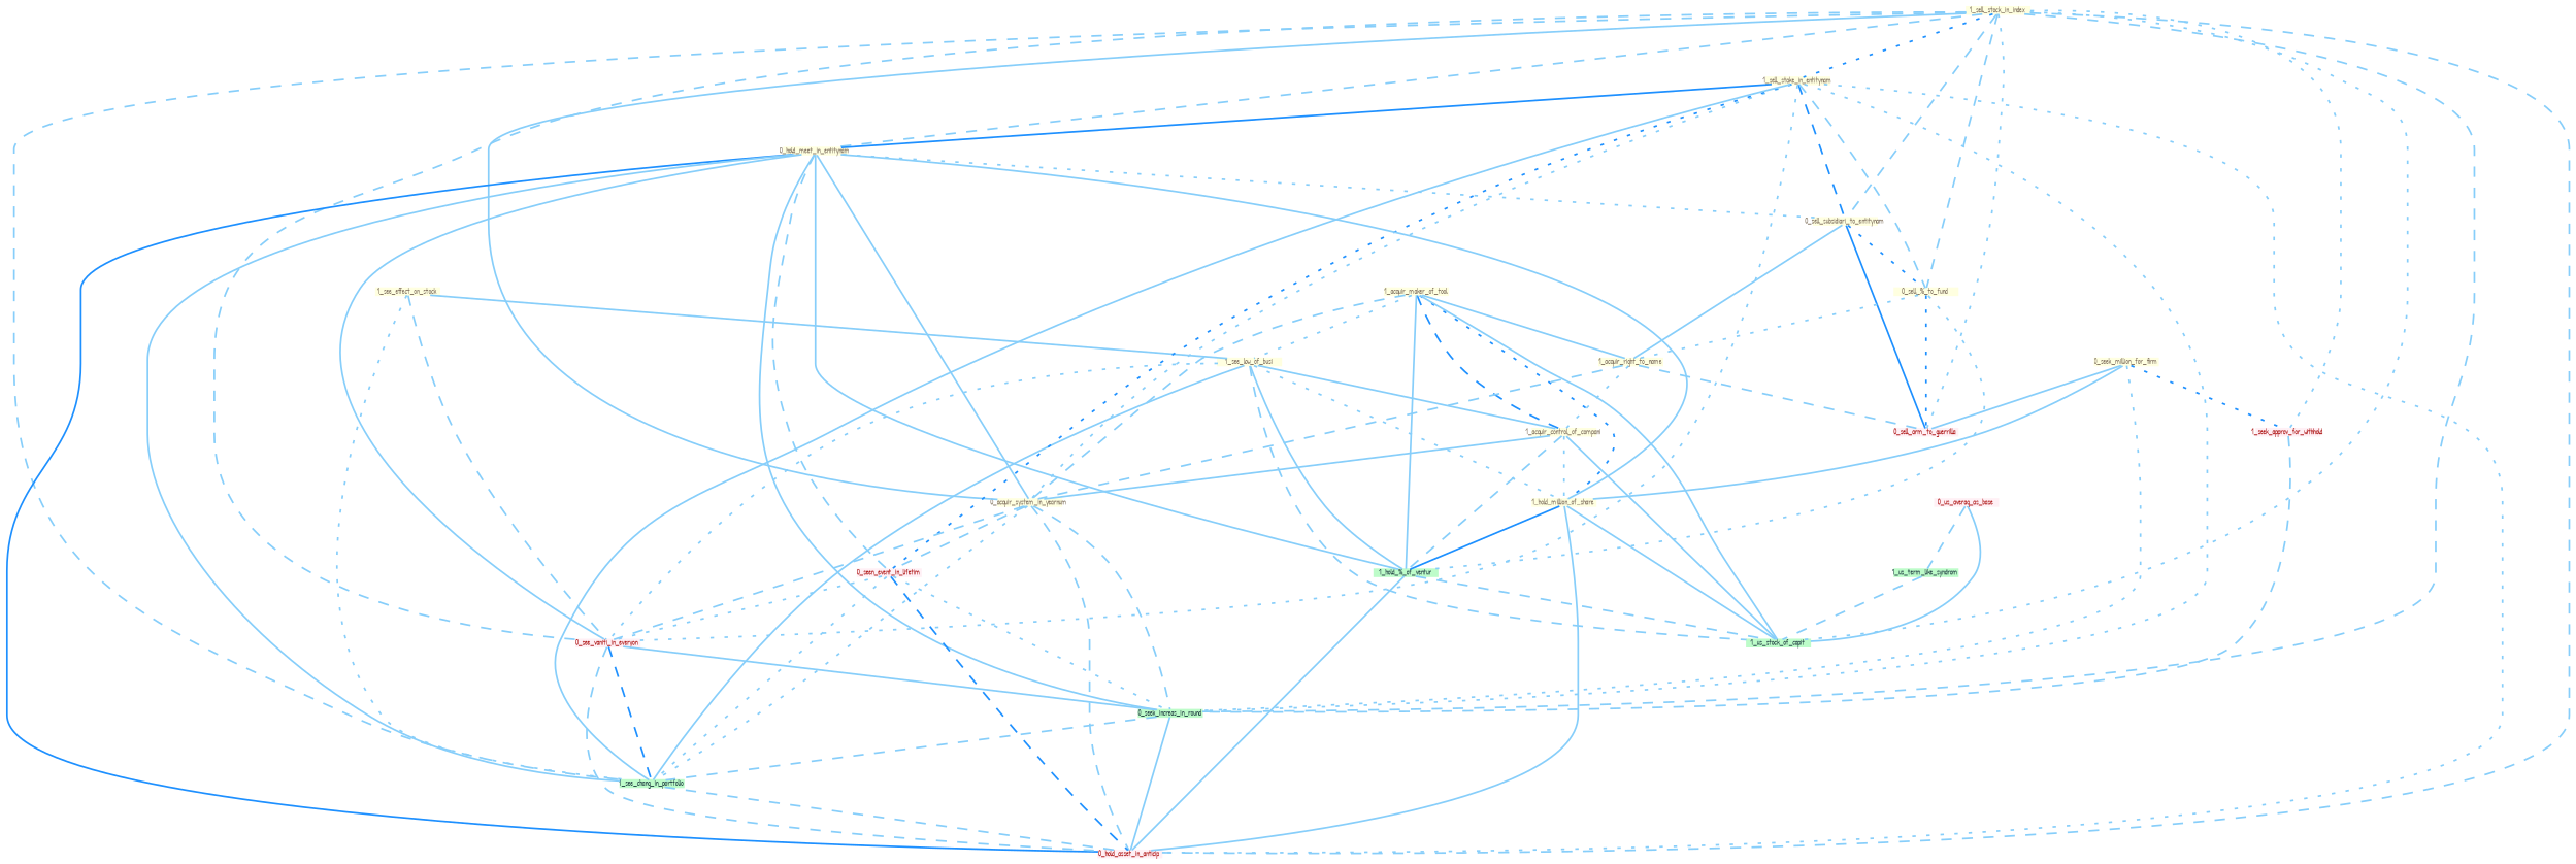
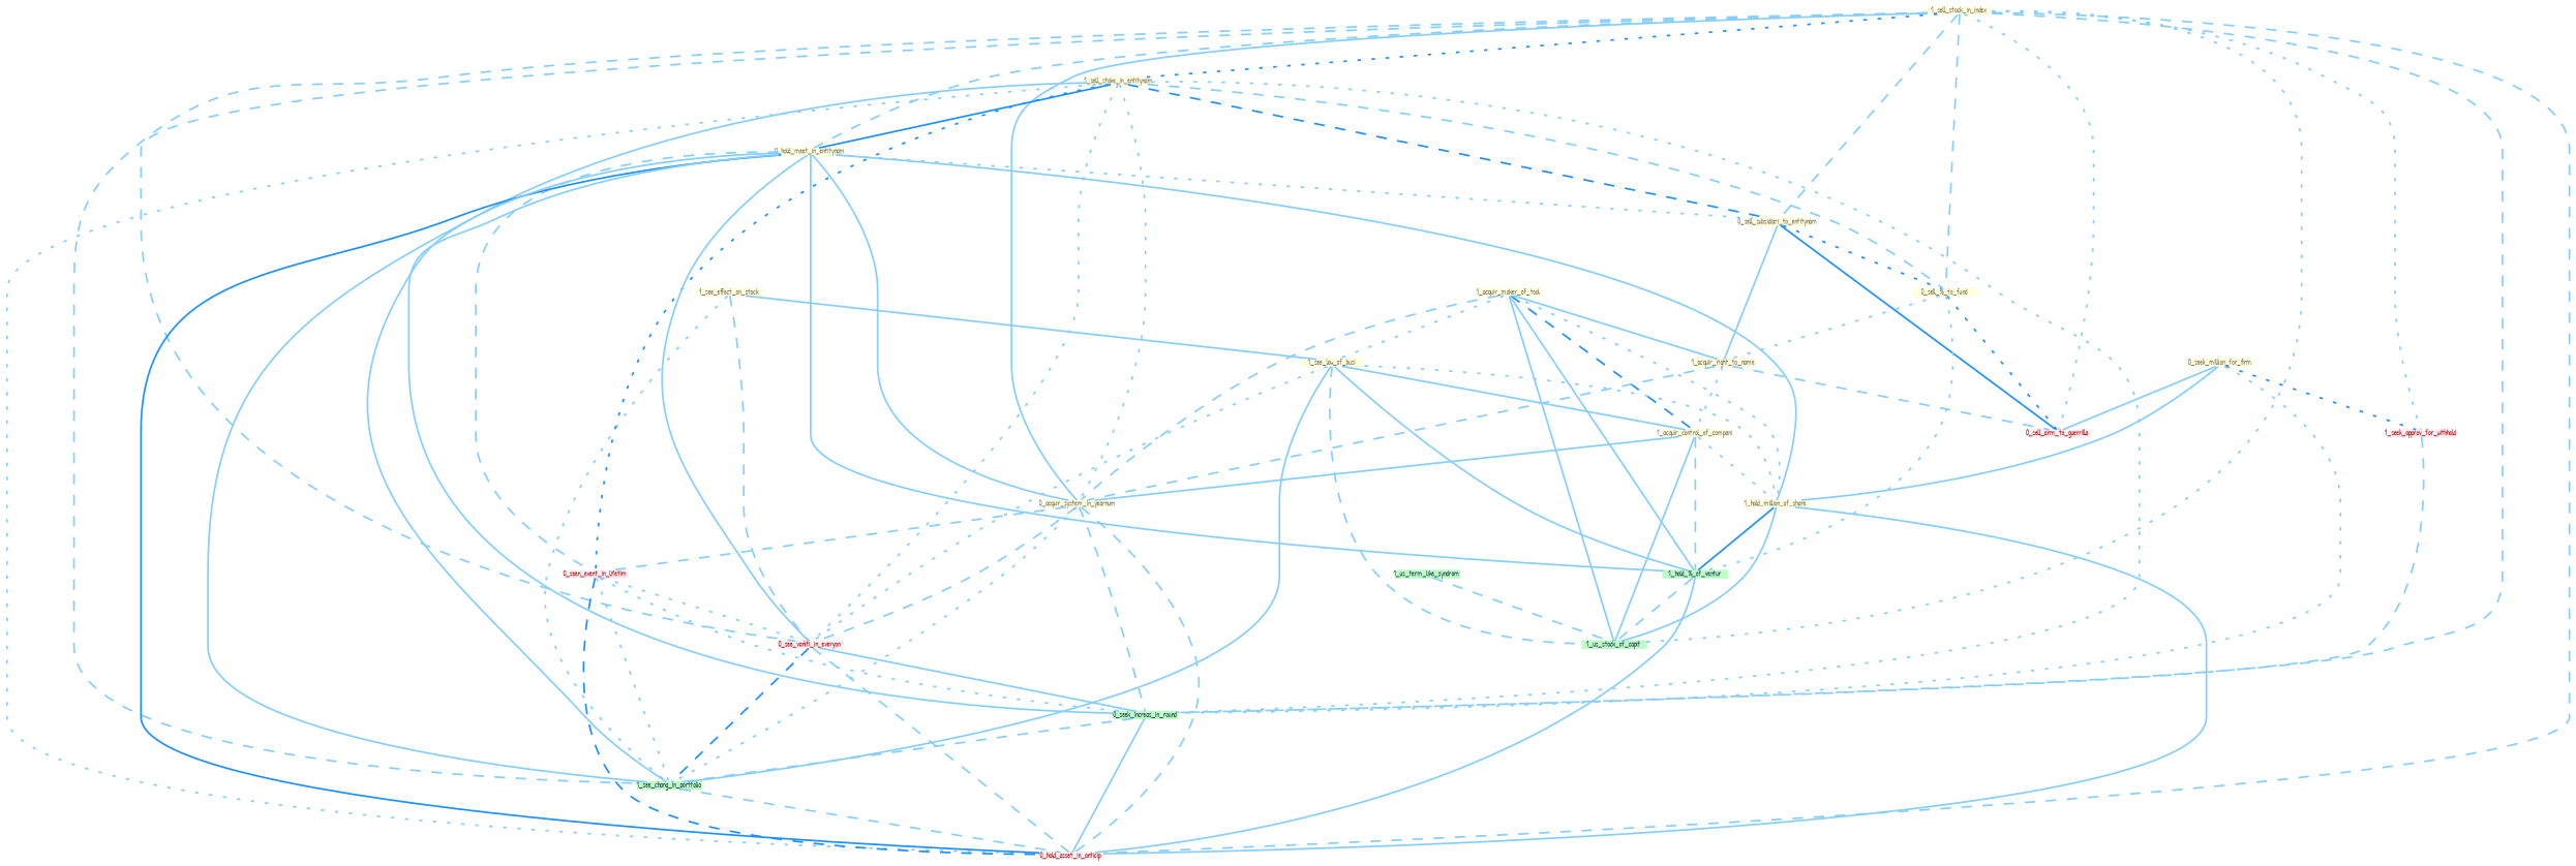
  graph {
    fontname="Patrick Hand"
    node [color="#ffffe0" fixedsize=true fontcolor="#8b7d6b" fontname="Patrick Hand" fontsize=4 shape=polygon style=filled]
    edge [color="#87cefa" fontname="Patrick Hand" style=solid w=1]
    "1_acquir_maker_of_tool " [height=.06 width=.5]
    "1_see_effect_on_stock " [height=.06 width=.5]
    "1_see_low_of_busi " [height=.06 width=.5]
    "1_sell_stock_in_index " [height=.06 width=.5]
    "1_sell_stake_in_entitynam " [height=.06 width=.5]
    "0_hold_meet_in_entitynam " [height=.06 width=.5]
    "0_sell_subsidiari_to_entitynam " [height=.06 width=.5]
    "0_sell_%_to_fund " [height=.06 width=.5]
    "0_seek_million_for_firm " [height=.06 width=.5]
    "1_acquir_right_to_name " [height=.06 width=.5]
    "1_acquir_control_of_compani " [height=.06 width=.5]
    "0_acquir_system_in_yearnum " [height=.06 width=.5]
    "1_hold_million_of_share " [height=.06 width=.5]
    "0_seen_event_in_lifetim " [color="#fff0f5" fontcolor="#b22222" height=.06 width=.5]
-   "0_us_averag_as_base " [color="#fff0f5" fontcolor="#b22222" height=.06 width=.5]
    "1_seek_approv_for_withhold " [color="#fff0f5" fontcolor="#b22222" height=.06 width=.5]
    "0_see_vaniti_in_everyon " [color="#fff0f5" fontcolor="#b22222" height=.06 width=.5]
    "0_sell_arm_to_guerrilla " [color="#fff0f5" fontcolor="#b22222" height=.06 width=.5]
    "0_hold_asset_in_anticip " [color="#fff0f5" fontcolor="#b22222" height=.06 width=.5]
    "1_hold_%_of_ventur " [color="#BDFCC9" fontcolor="#2f4f4f" height=.06 width=.5]
    "1_us_stock_of_capit " [color="#BDFCC9" fontcolor="#2f4f4f" height=.06 width=.5]
    "1_see_chang_in_portfolio " [color="#BDFCC9" fontcolor="#2f4f4f" height=.06 width=.5]
    "0_seek_increas_in_round " [color="#BDFCC9" fontcolor="#2f4f4f" height=.06 width=.5]
    "1_us_term_like_syndrom " [color="#BDFCC9" fontcolor="#2f4f4f" height=.06 width=.5]
    subgraph sub_1 {
      "1_acquir_maker_of_tool "
      "1_see_effect_on_stock "
      "1_see_low_of_busi "
      "1_sell_stock_in_index "
      "1_sell_stake_in_entitynam "
      "0_hold_meet_in_entitynam "
      "0_sell_subsidiari_to_entitynam "
      "0_sell_%_to_fund "
      "0_seek_million_for_firm "
      "1_acquir_right_to_name "
      "1_acquir_control_of_compani "
      "0_acquir_system_in_yearnum "
      "1_hold_million_of_share "
    }
    subgraph sub_2 {
      "0_seen_event_in_lifetim "
-     "0_us_averag_as_base "
      "1_seek_approv_for_withhold "
      "0_see_vaniti_in_everyon "
      "0_sell_arm_to_guerrilla "
      "0_hold_asset_in_anticip "
    }
    "1_acquir_maker_of_tool " -- "1_see_low_of_busi " [style=dotted]
    "1_acquir_maker_of_tool " -- "1_acquir_right_to_name "
    "1_acquir_maker_of_tool " -- "1_acquir_control_of_compani " [color="#1e90ff" style=dashed w=2]
    "1_acquir_maker_of_tool " -- "0_acquir_system_in_yearnum " [style=dashed]
-   "1_acquir_maker_of_tool " -- "1_hold_million_of_share " [color="#1e90ff" style=dotted]
+   "1_acquir_maker_of_tool " -- "1_hold_million_of_share " [style=dotted]
    "1_acquir_maker_of_tool " -- "1_hold_%_of_ventur "
    "1_acquir_maker_of_tool " -- "1_us_stock_of_capit "
    "1_see_effect_on_stock " -- "1_see_low_of_busi "
    "1_see_effect_on_stock " -- "0_see_vaniti_in_everyon " [style=dashed]
    "1_see_effect_on_stock " -- "1_see_chang_in_portfolio " [style=dotted]
    "1_see_low_of_busi " -- "1_acquir_control_of_compani "
    "1_see_low_of_busi " -- "1_hold_million_of_share " [style=dotted]
    "1_see_low_of_busi " -- "0_see_vaniti_in_everyon " [style=dotted]
    "1_see_low_of_busi " -- "1_hold_%_of_ventur "
    "1_see_low_of_busi " -- "1_us_stock_of_capit " [style=dashed]
    "1_see_low_of_busi " -- "1_see_chang_in_portfolio "
    "1_sell_stock_in_index " -- "1_sell_stake_in_entitynam " [color="#1e90ff" style=dotted w=2]
    "1_sell_stock_in_index " -- "0_hold_meet_in_entitynam " [style=dashed]
    "1_sell_stock_in_index " -- "0_sell_subsidiari_to_entitynam " [style=dashed]
    "1_sell_stock_in_index " -- "0_sell_%_to_fund " [style=dashed]
    "1_sell_stock_in_index " -- "0_acquir_system_in_yearnum "
    "1_sell_stock_in_index " -- "1_seek_approv_for_withhold " [style=dotted]
    "1_sell_stock_in_index " -- "0_see_vaniti_in_everyon " [style=dashed]
    "1_sell_stock_in_index " -- "0_sell_arm_to_guerrilla " [style=dotted]
    "1_sell_stock_in_index " -- "0_hold_asset_in_anticip " [style=dashed]
    "1_sell_stock_in_index " -- "1_us_stock_of_capit " [style=dotted]
    "1_sell_stock_in_index " -- "1_see_chang_in_portfolio " [style=dashed]
    "1_sell_stock_in_index " -- "0_seek_increas_in_round " [style=dashed]
    "1_sell_stake_in_entitynam " -- "0_hold_meet_in_entitynam " [color="#1e90ff" w=2]
    "1_sell_stake_in_entitynam " -- "0_sell_subsidiari_to_entitynam " [color="#1e90ff" style=dashed w=2]
    "1_sell_stake_in_entitynam " -- "0_sell_%_to_fund " [style=dashed]
    "1_sell_stake_in_entitynam " -- "0_acquir_system_in_yearnum " [style=dotted]
    "1_sell_stake_in_entitynam " -- "0_seen_event_in_lifetim " [color="#1e90ff" style=dotted]
    "1_sell_stake_in_entitynam " -- "0_see_vaniti_in_everyon " [style=dotted]
    "1_sell_stake_in_entitynam " -- "0_hold_asset_in_anticip " [style=dotted]
    "1_sell_stake_in_entitynam " -- "1_see_chang_in_portfolio "
    "1_sell_stake_in_entitynam " -- "0_seek_increas_in_round " [style=dotted]
    "0_hold_meet_in_entitynam " -- "0_sell_subsidiari_to_entitynam " [style=dotted]
    "0_hold_meet_in_entitynam " -- "0_acquir_system_in_yearnum "
    "0_hold_meet_in_entitynam " -- "1_hold_million_of_share "
    "0_hold_meet_in_entitynam " -- "0_seen_event_in_lifetim " [style=dashed]
    "0_hold_meet_in_entitynam " -- "0_see_vaniti_in_everyon "
    "0_hold_meet_in_entitynam " -- "0_hold_asset_in_anticip " [color="#1e90ff" w=2]
    "0_hold_meet_in_entitynam " -- "1_hold_%_of_ventur "
    "0_hold_meet_in_entitynam " -- "1_see_chang_in_portfolio "
    "0_hold_meet_in_entitynam " -- "0_seek_increas_in_round "
    "0_sell_subsidiari_to_entitynam " -- "0_sell_%_to_fund " [color="#1e90ff" style=dotted w=2]
    "0_sell_subsidiari_to_entitynam " -- "1_acquir_right_to_name "
    "0_sell_subsidiari_to_entitynam " -- "0_sell_arm_to_guerrilla " [color="#1e90ff" w=2]
    "0_sell_%_to_fund " -- "1_acquir_right_to_name " [style=dotted]
    "0_sell_%_to_fund " -- "0_sell_arm_to_guerrilla " [color="#1e90ff" style=dotted w=2]
    "0_sell_%_to_fund " -- "1_hold_%_of_ventur " [style=dotted]
    "0_seek_million_for_firm " -- "1_hold_million_of_share "
    "0_seek_million_for_firm " -- "1_seek_approv_for_withhold " [color="#1e90ff" style=dotted w=2]
    "0_seek_million_for_firm " -- "0_sell_arm_to_guerrilla "
    "0_seek_million_for_firm " -- "0_seek_increas_in_round " [style=dotted]
    "1_acquir_right_to_name " -- "1_acquir_control_of_compani " [style=dotted]
    "1_acquir_right_to_name " -- "0_acquir_system_in_yearnum " [style=dashed]
    "1_acquir_right_to_name " -- "0_sell_arm_to_guerrilla " [style=dashed]
    "1_acquir_control_of_compani " -- "0_acquir_system_in_yearnum "
    "1_acquir_control_of_compani " -- "1_hold_million_of_share " [style=dotted]
    "1_acquir_control_of_compani " -- "1_hold_%_of_ventur " [style=dashed]
    "1_acquir_control_of_compani " -- "1_us_stock_of_capit "
    "0_acquir_system_in_yearnum " -- "0_seen_event_in_lifetim " [style=dashed]
    "0_acquir_system_in_yearnum " -- "0_see_vaniti_in_everyon " [style=dashed]
    "0_acquir_system_in_yearnum " -- "0_hold_asset_in_anticip " [style=dashed]
    "0_acquir_system_in_yearnum " -- "1_see_chang_in_portfolio " [style=dotted]
    "0_acquir_system_in_yearnum " -- "0_seek_increas_in_round " [style=dashed]
    "1_hold_million_of_share " -- "0_hold_asset_in_anticip "
    "1_hold_million_of_share " -- "1_hold_%_of_ventur " [color="#1e90ff" w=2]
    "1_hold_million_of_share " -- "1_us_stock_of_capit "
    "0_seen_event_in_lifetim " -- "0_see_vaniti_in_everyon " [style=dotted]
    "0_seen_event_in_lifetim " -- "0_hold_asset_in_anticip " [color="#1e90ff" style=dashed]
    "0_seen_event_in_lifetim " -- "1_see_chang_in_portfolio " [style=dotted]
    "0_seen_event_in_lifetim " -- "0_seek_increas_in_round " [style=dotted]
-   "0_us_averag_as_base " -- "1_us_stock_of_capit "
-   "0_us_averag_as_base " -- "1_us_term_like_syndrom " [style=dashed]
    "1_seek_approv_for_withhold " -- "0_seek_increas_in_round " [style=dashed]
    "0_see_vaniti_in_everyon " -- "0_hold_asset_in_anticip " [style=dashed]
    "0_see_vaniti_in_everyon " -- "1_see_chang_in_portfolio " [color="#1e90ff" style=dashed w=2]
    "0_see_vaniti_in_everyon " -- "0_seek_increas_in_round "
    "1_hold_%_of_ventur " -- "0_hold_asset_in_anticip "
    "1_hold_%_of_ventur " -- "1_us_stock_of_capit " [style=dashed]
    "1_see_chang_in_portfolio " -- "0_hold_asset_in_anticip " [style=dashed]
    "0_seek_increas_in_round " -- "0_hold_asset_in_anticip "
    "0_seek_increas_in_round " -- "1_see_chang_in_portfolio " [style=dashed]
    "1_us_term_like_syndrom " -- "1_us_stock_of_capit " [style=dashed]
  }
